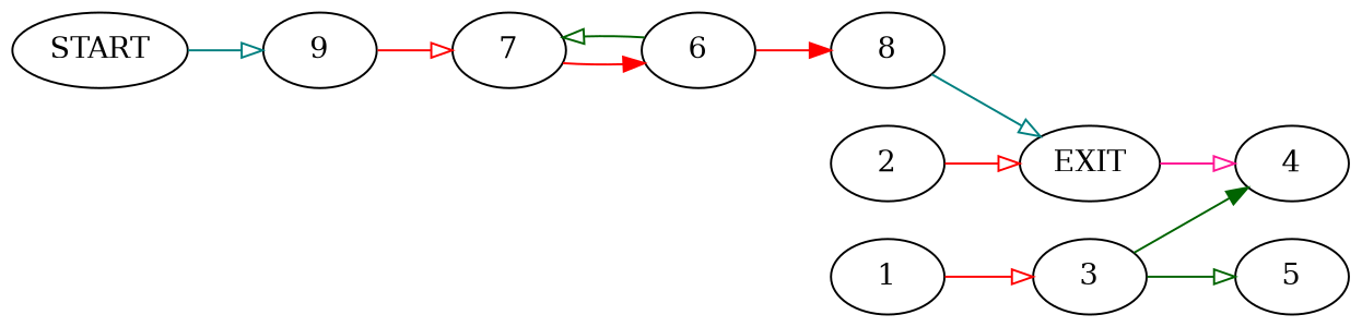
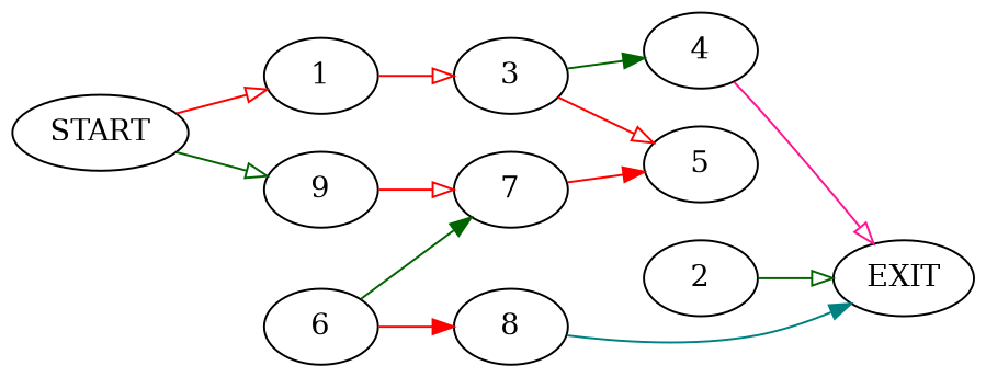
  digraph {
    rankdir=LR
    edge [arrowhead=onormal color=red]
    n1 [label=START]
    1
    9
    3
    7
    n6 [label=EXIT]
    2
    4
    5
    6
    8
-   n1 -> 9 [color=teal]
+   n1 -> 1
+   n1 -> 9 [color=darkgreen]
    1 -> 3
    9 -> 7
    3 -> 4 [arrowhead=normal color=darkgreen]
-   3 -> 5 [color=darkgreen]
-   7 -> 6 [arrowhead=normal]
-   2 -> n6
-   n6 -> 4 [color=deeppink]
-   6 -> 7 [color=darkgreen]
+   3 -> 5
+   7 -> 5 [arrowhead=normal]
+   2 -> n6 [color=darkgreen]
+   4 -> n6 [color=deeppink]
+   6 -> 7 [arrowhead=normal color=darkgreen]
    6 -> 8 [arrowhead=normal]
-   8 -> n6 [color=teal]
+   8 -> n6 [arrowhead=normal color=teal]
  }
